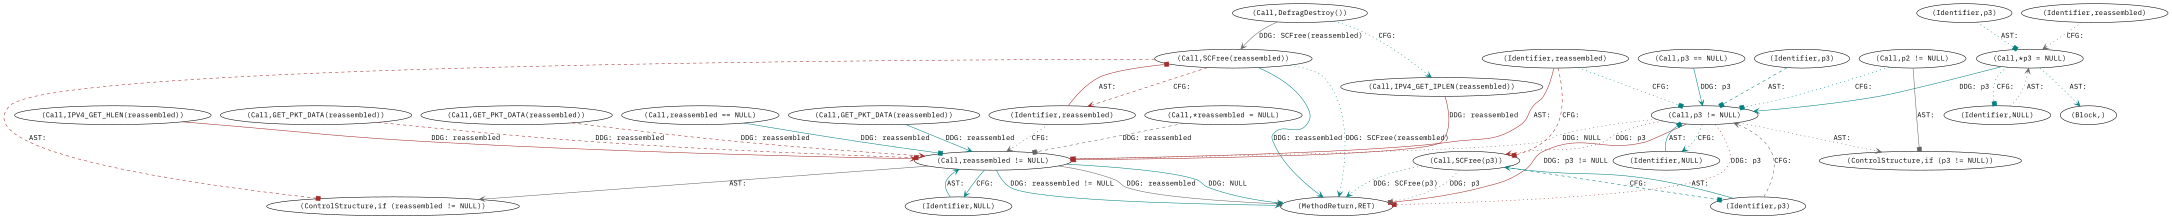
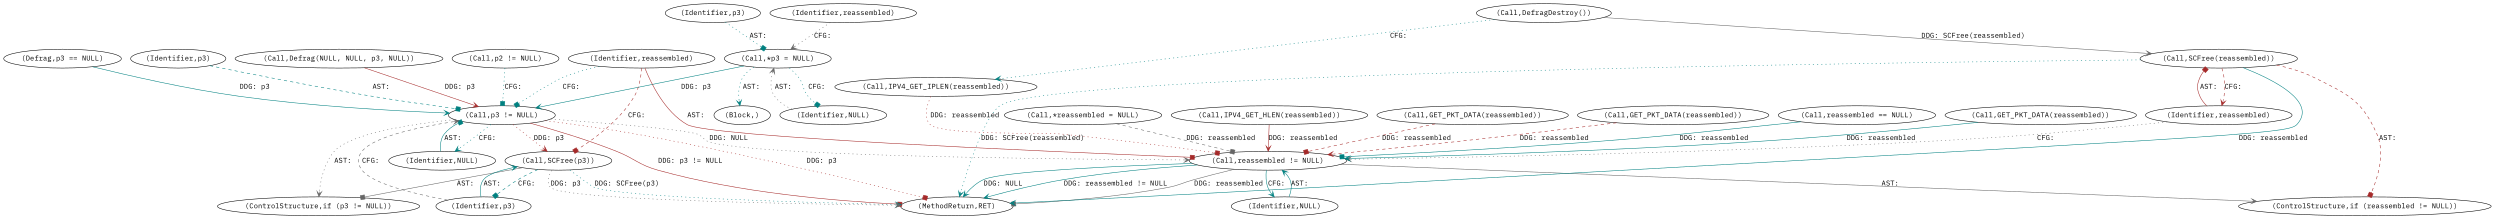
  digraph {
    fontname="IBM Plex Mono"
    node [fontname="IBM Plex Mono"]
    edge [arrowhead=vee color=teal fontname="IBM Plex Mono" style=solid]
    n1 [label="(Call,*p3 = NULL)"]
    n2 [label="(Call,p3 != NULL)"]
    n3 [label="(Identifier,NULL)"]
    n4 [label="(Block,)"]
    n5 [label="(Call,SCFree(p3))"]
    n6 [label="(Call,reassembled != NULL)"]
    n7 [label="(MethodReturn,RET)"]
    n8 [label="(ControlStructure,if (p3 != NULL))"]
    n9 [label="(Identifier,NULL)"]
    n10 [label="(Identifier,p3)"]
    n11 [label="(ControlStructure,if (reassembled != NULL))"]
    n12 [label="(Identifier,NULL)"]
    n13 [label="(Call,SCFree(reassembled))"]
    n14 [label="(Identifier,reassembled)"]
    n15 [label="(Identifier,p3)"]
-   n16 [label="(Call,p3 == NULL)"]
+   n16 [label="(Defrag,p3 == NULL)"]
    n17 [label="(Identifier,p3)"]
    n18 [label="(Identifier,reassembled)"]
+   n19 [label="(Call,Defrag(NULL, NULL, p3, NULL))"]
    n20 [label="(Call,*reassembled = NULL)"]
    n21 [label="(Call,IPV4_GET_HLEN(reassembled))"]
    n22 [label="(Call,GET_PKT_DATA(reassembled))"]
    n23 [label="(Call,GET_PKT_DATA(reassembled))"]
    n24 [label="(Call,reassembled == NULL)"]
    n25 [label="(Call,IPV4_GET_IPLEN(reassembled))"]
    n26 [label="(Call,GET_PKT_DATA(reassembled))"]
    n27 [label="(Call,DefragDestroy())"]
    n28 [label="(Identifier,reassembled)"]
    n29 [label="(Call,p2 != NULL)"]
    n1 -> n2 [label="DDG: p3"]
    n1 -> n3 [arrowhead=box label="CFG: " style=dotted]
    n1 -> n4 [label="AST: " style=dotted]
    n2 -> n5 [color=brown label="DDG: p3" style=dotted]
    n2 -> n6 [color=gray40 label="DDG: NULL" style=dotted]
    n2 -> n7 [arrowhead=box color=brown label="DDG: p3" style=dotted]
    n2 -> n7 [arrowhead=box color=brown label="DDG: p3 != NULL"]
    n2 -> n8 [color=gray40 label="AST: " style=dotted]
    n2 -> n9 [label="CFG: " style=dotted]
    n3 -> n1 [color=gray40 label="AST: " style=dotted]
    n5 -> n7 [label="DDG: SCFree(p3)" style=dotted]
    n5 -> n7 [color=gray40 label="DDG: p3" style=dotted]
-   n29 -> n8 [arrowhead=box color=gray40 label="AST: "]
+   n5 -> n8 [arrowhead=box color=gray40 label="AST: "]
    n5 -> n10 [arrowhead=box label="CFG: " style=dashed]
    n6 -> n7 [label="DDG: reassembled != NULL"]
    n6 -> n7 [arrowhead=box color=gray40 label="DDG: reassembled"]
    n6 -> n7 [label="DDG: NULL"]
    n6 -> n11 [color=gray40 label="AST: "]
    n6 -> n12 [label="CFG: "]
    n9 -> n2 [arrowhead=box label="AST: "]
    n10 -> n2 [color=gray40 label="CFG: " style=dashed]
    n10 -> n5 [label="AST: "]
    n12 -> n6 [label="AST: "]
    n13 -> n7 [label="DDG: SCFree(reassembled)" style=dotted]
    n13 -> n7 [label="DDG: reassembled"]
    n13 -> n11 [arrowhead=box color=brown label="AST: " style=dashed]
    n13 -> n14 [color=brown label="CFG: " style=dashed]
    n14 -> n6 [color=gray40 label="CFG: " style=dotted]
    n14 -> n13 [arrowhead=box color=brown label="AST: "]
    n15 -> n1 [arrowhead=box label="AST: " style=dotted]
    n16 -> n2 [label="DDG: p3"]
    n17 -> n2 [arrowhead=box label="AST: " style=dashed]
    n18 -> n1 [color=gray40 label="CFG: " style=dotted]
+   n19 -> n2 [color=brown label="DDG: p3"]
    n20 -> n6 [arrowhead=box color=gray40 label="DDG: reassembled" style=dashed]
    n21 -> n6 [color=brown label="DDG: reassembled"]
    n22 -> n6 [arrowhead=box color=brown label="DDG: reassembled" style=dashed]
    n23 -> n6 [color=brown label="DDG: reassembled" style=dashed]
    n24 -> n6 [arrowhead=box label="DDG: reassembled"]
-   n25 -> n6 [arrowhead=box color=brown label="DDG: reassembled"]
+   n25 -> n6 [arrowhead=box color=brown label="DDG: reassembled" style=dotted]
    n26 -> n6 [label="DDG: reassembled"]
    n27 -> n13 [color=gray40 label="DDG: SCFree(reassembled)"]
    n27 -> n25 [label="CFG: " style=dotted]
    n28 -> n2 [arrowhead=box label="CFG: " style=dotted]
    n28 -> n5 [arrowhead=box color=brown label="CFG: " style=dashed]
    n28 -> n6 [arrowhead=box color=brown label="AST: "]
    n29 -> n2 [arrowhead=box label="CFG: " style=dotted]
  }
